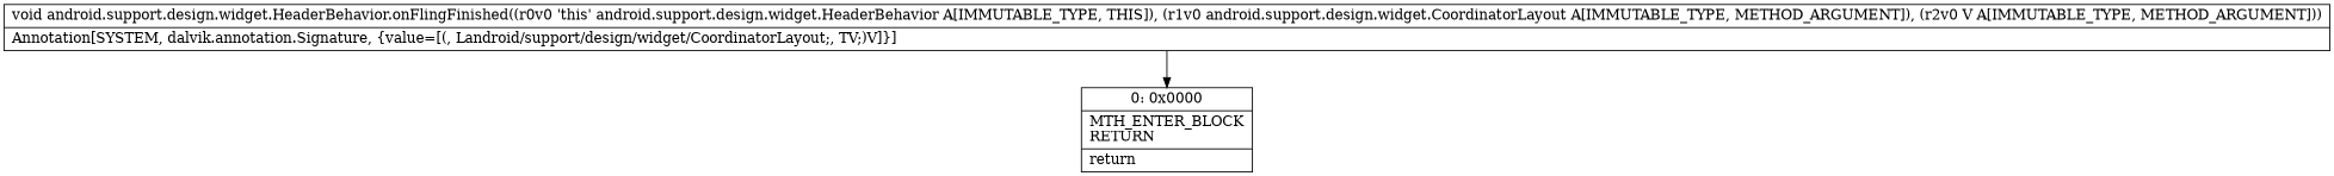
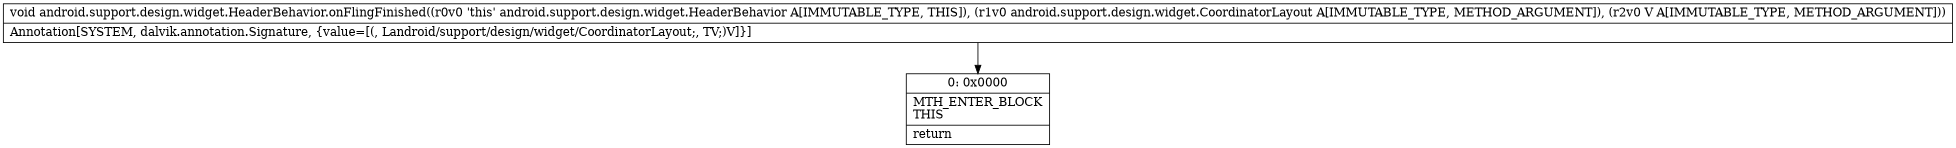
  digraph {
    node [shape=record]
-   n1 [label="{0\:\ 0x0000|MTH_ENTER_BLOCK\lRETURN\l|return\l}"]
+   n1 [label="{0\:\ 0x0000|MTH_ENTER_BLOCK\lTHIS\l|return\l}"]
    n2 [label="{void android.support.design.widget.HeaderBehavior.onFlingFinished((r0v0 'this' android.support.design.widget.HeaderBehavior A[IMMUTABLE_TYPE, THIS]), (r1v0 android.support.design.widget.CoordinatorLayout A[IMMUTABLE_TYPE, METHOD_ARGUMENT]), (r2v0 V A[IMMUTABLE_TYPE, METHOD_ARGUMENT]))  | Annotation[SYSTEM, dalvik.annotation.Signature, \{value=[(, Landroid\/support\/design\/widget\/CoordinatorLayout;, TV;)V]\}]\l}"]
    n2 -> n1
  }
